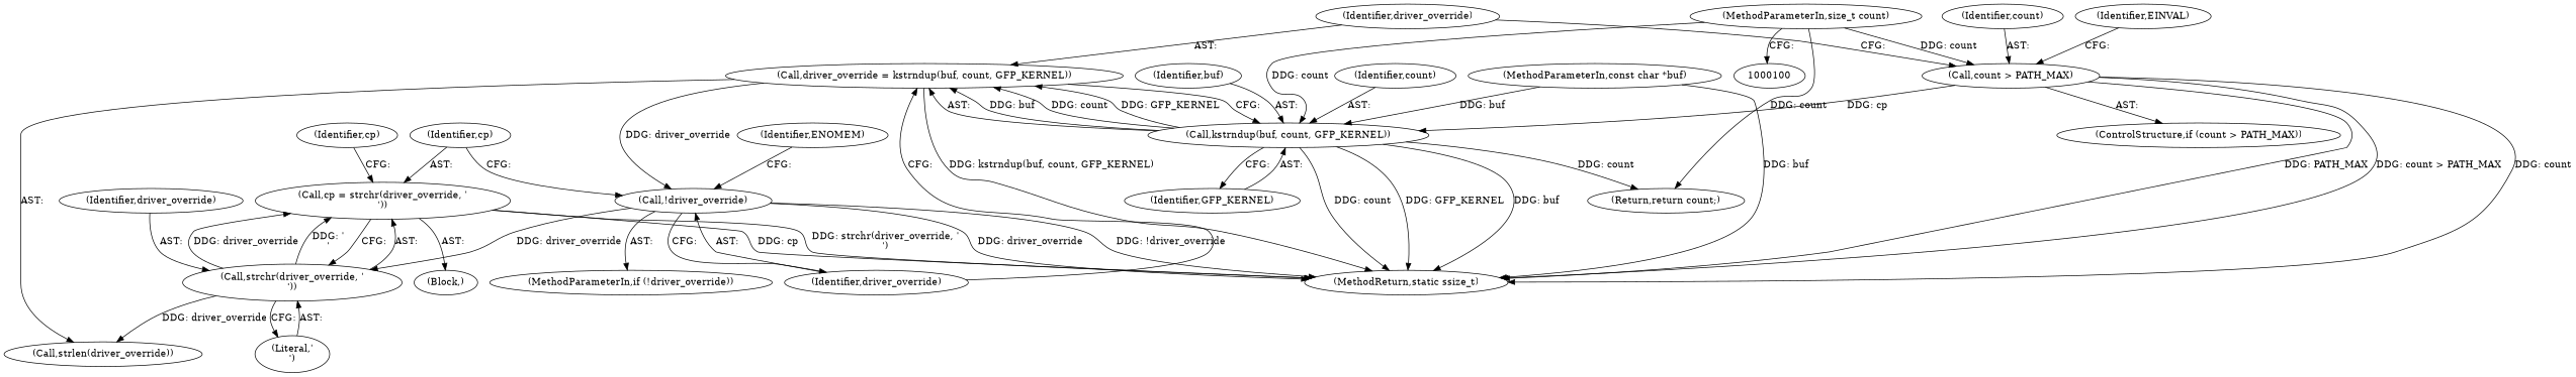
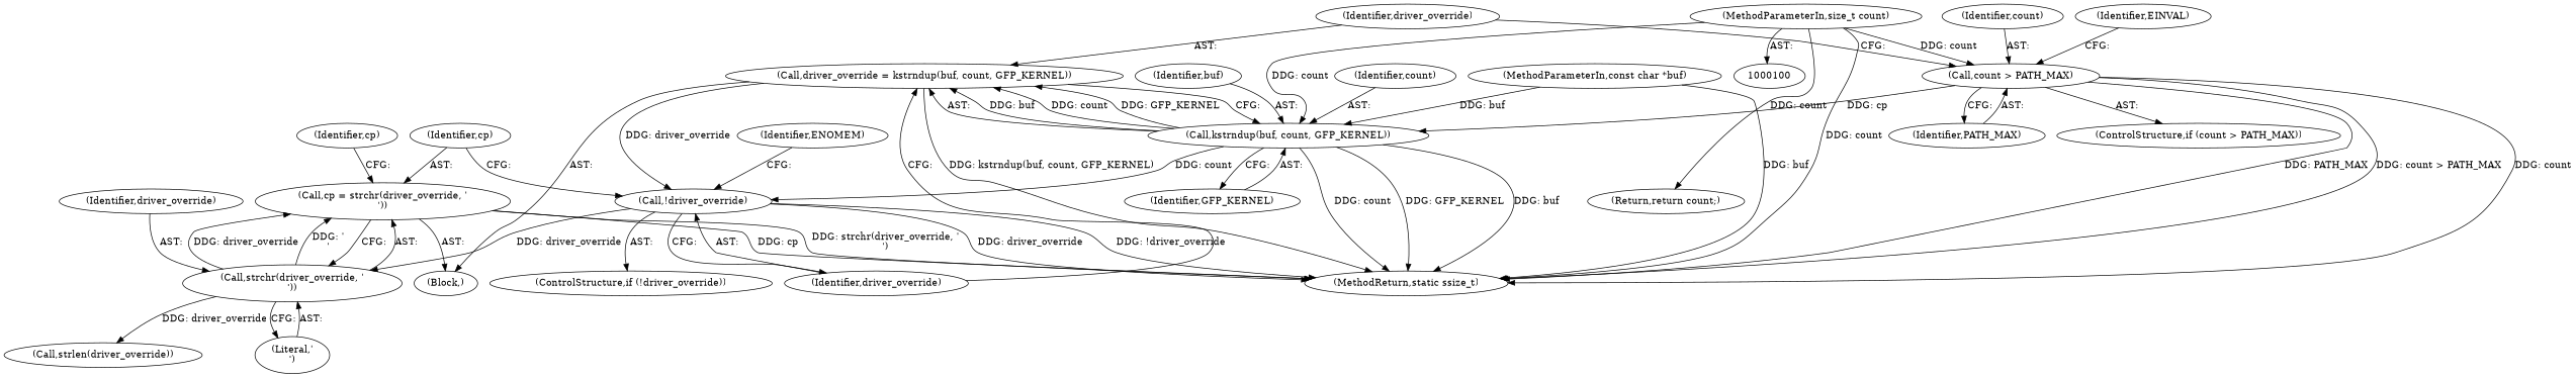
  digraph {
    n1 [label="(Call,cp = strchr(driver_override, '\n'))"]
    n2 [label="(Call,strchr(driver_override, '\n'))"]
    n3 [label="(Block,)"]
    n4 [label="(MethodReturn,static ssize_t)"]
    n5 [label="(Call,strlen(driver_override))"]
    n6 [label="(Literal,'\n')"]
    n7 [label="(Call,!driver_override)"]
    n8 [label="(Identifier,driver_override)"]
-   n9 [label="(MethodParameterIn,if (!driver_override))"]
+   n9 [label="(ControlStructure,if (!driver_override))"]
    n10 [label="(Call,driver_override = kstrndup(buf, count, GFP_KERNEL))"]
    n11 [label="(Call,kstrndup(buf, count, GFP_KERNEL))"]
    n12 [label="(Identifier,GFP_KERNEL)"]
    n13 [label="(Return,return count;)"]
    n14 [label="(MethodParameterIn,const char *buf)"]
    n15 [label="(Call,count > PATH_MAX)"]
    n16 [label="(ControlStructure,if (count > PATH_MAX))"]
+   n17 [label="(Identifier,PATH_MAX)"]
    n18 [label="(MethodParameterIn,size_t count)"]
    1000100
    n20 [label="(Identifier,count)"]
    n21 [label="(Identifier,buf)"]
    n22 [label="(Identifier,cp)"]
    n23 [label="(Identifier,count)"]
    n24 [label="(Identifier,driver_override)"]
    n25 [label="(Identifier,cp)"]
    n26 [label="(Identifier,ENOMEM)"]
    n27 [label="(Identifier,driver_override)"]
    n28 [label="(Identifier,EINVAL)"]
    n1 -> n2 [label="CFG: "]
    n1 -> n3 [label="AST: "]
    n1 -> n4 [label="DDG: cp"]
    n1 -> n4 [label="DDG: strchr(driver_override, '\n')"]
    n2 -> n1 [label="AST: "]
    n2 -> n1 [label="DDG: driver_override"]
    n2 -> n1 [label="DDG: '\n'"]
    n2 -> n5 [label="DDG: driver_override"]
    n2 -> n6 [label="CFG: "]
    n6 -> n2 [label="AST: "]
    n7 -> n2 [label="DDG: driver_override"]
    n7 -> n4 [label="DDG: driver_override"]
    n7 -> n4 [label="DDG: !driver_override"]
    n7 -> n8 [label="CFG: "]
    n7 -> n9 [label="AST: "]
    n8 -> n7 [label="AST: "]
    n8 -> n10 [label="CFG: "]
-   n10 -> n5 [label="AST: "]
+   n10 -> n3 [label="AST: "]
    n10 -> n4 [label="DDG: kstrndup(buf, count, GFP_KERNEL)"]
    n10 -> n7 [label="DDG: driver_override"]
    n10 -> n11 [label="CFG: "]
    n11 -> n4 [label="DDG: count"]
    n11 -> n4 [label="DDG: GFP_KERNEL"]
    n11 -> n4 [label="DDG: buf"]
    n11 -> n10 [label="AST: "]
    n11 -> n10 [label="DDG: buf"]
    n11 -> n10 [label="DDG: count"]
    n11 -> n10 [label="DDG: GFP_KERNEL"]
    n11 -> n12 [label="CFG: "]
-   n11 -> n13 [label="DDG: count"]
+   n11 -> n7 [label="DDG: count"]
    n12 -> n11 [label="AST: "]
    n14 -> n4 [label="DDG: buf"]
    n14 -> n11 [label="DDG: buf"]
    n15 -> n4 [label="DDG: count"]
    n15 -> n4 [label="DDG: PATH_MAX"]
    n15 -> n4 [label="DDG: count > PATH_MAX"]
    n15 -> n11 [label="DDG: cp"]
    n15 -> n16 [label="AST: "]
+   n15 -> n17 [label="CFG: "]
+   n17 -> n15 [label="AST: "]
+   n18 -> n4 [label="DDG: count"]
    n18 -> n11 [label="DDG: count"]
    n18 -> n13 [label="DDG: count"]
    n18 -> n15 [label="DDG: count"]
-   n18 -> 1000100 [label="CFG: "]
+   n18 -> 1000100 [label="AST: "]
    n20 -> n15 [label="AST: "]
    n21 -> n11 [label="AST: "]
    n22 -> n1 [label="AST: "]
    n22 -> n7 [label="CFG: "]
    n23 -> n11 [label="AST: "]
    n24 -> n10 [label="AST: "]
    n24 -> n15 [label="CFG: "]
    n25 -> n1 [label="CFG: "]
    n26 -> n7 [label="CFG: "]
    n27 -> n2 [label="AST: "]
    n28 -> n15 [label="CFG: "]
  }
